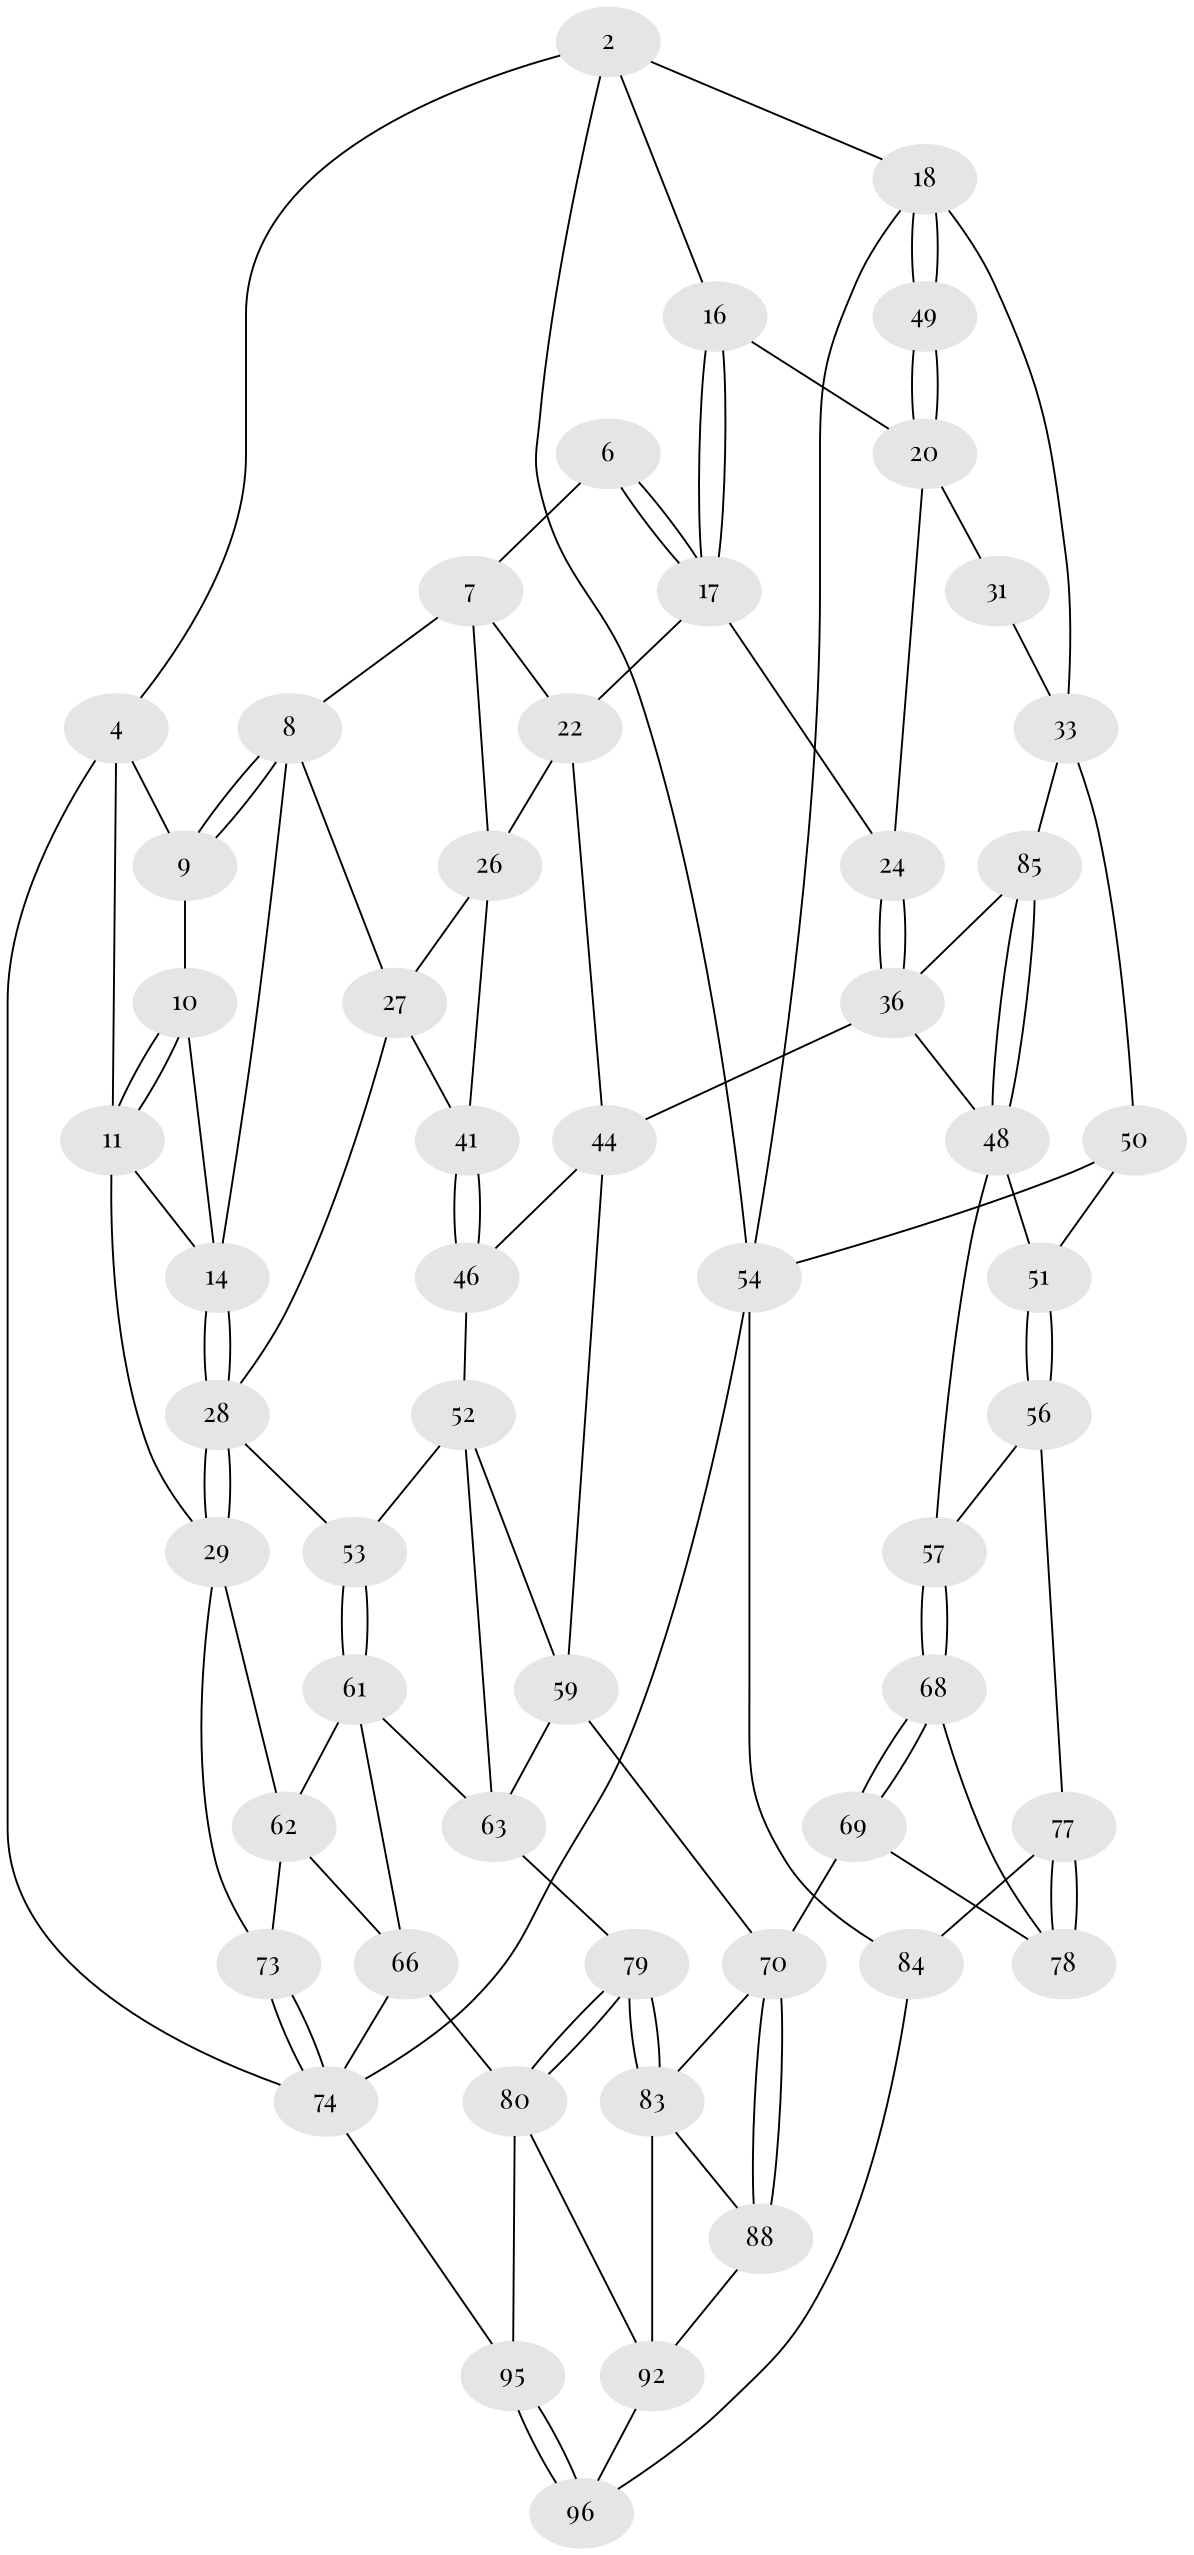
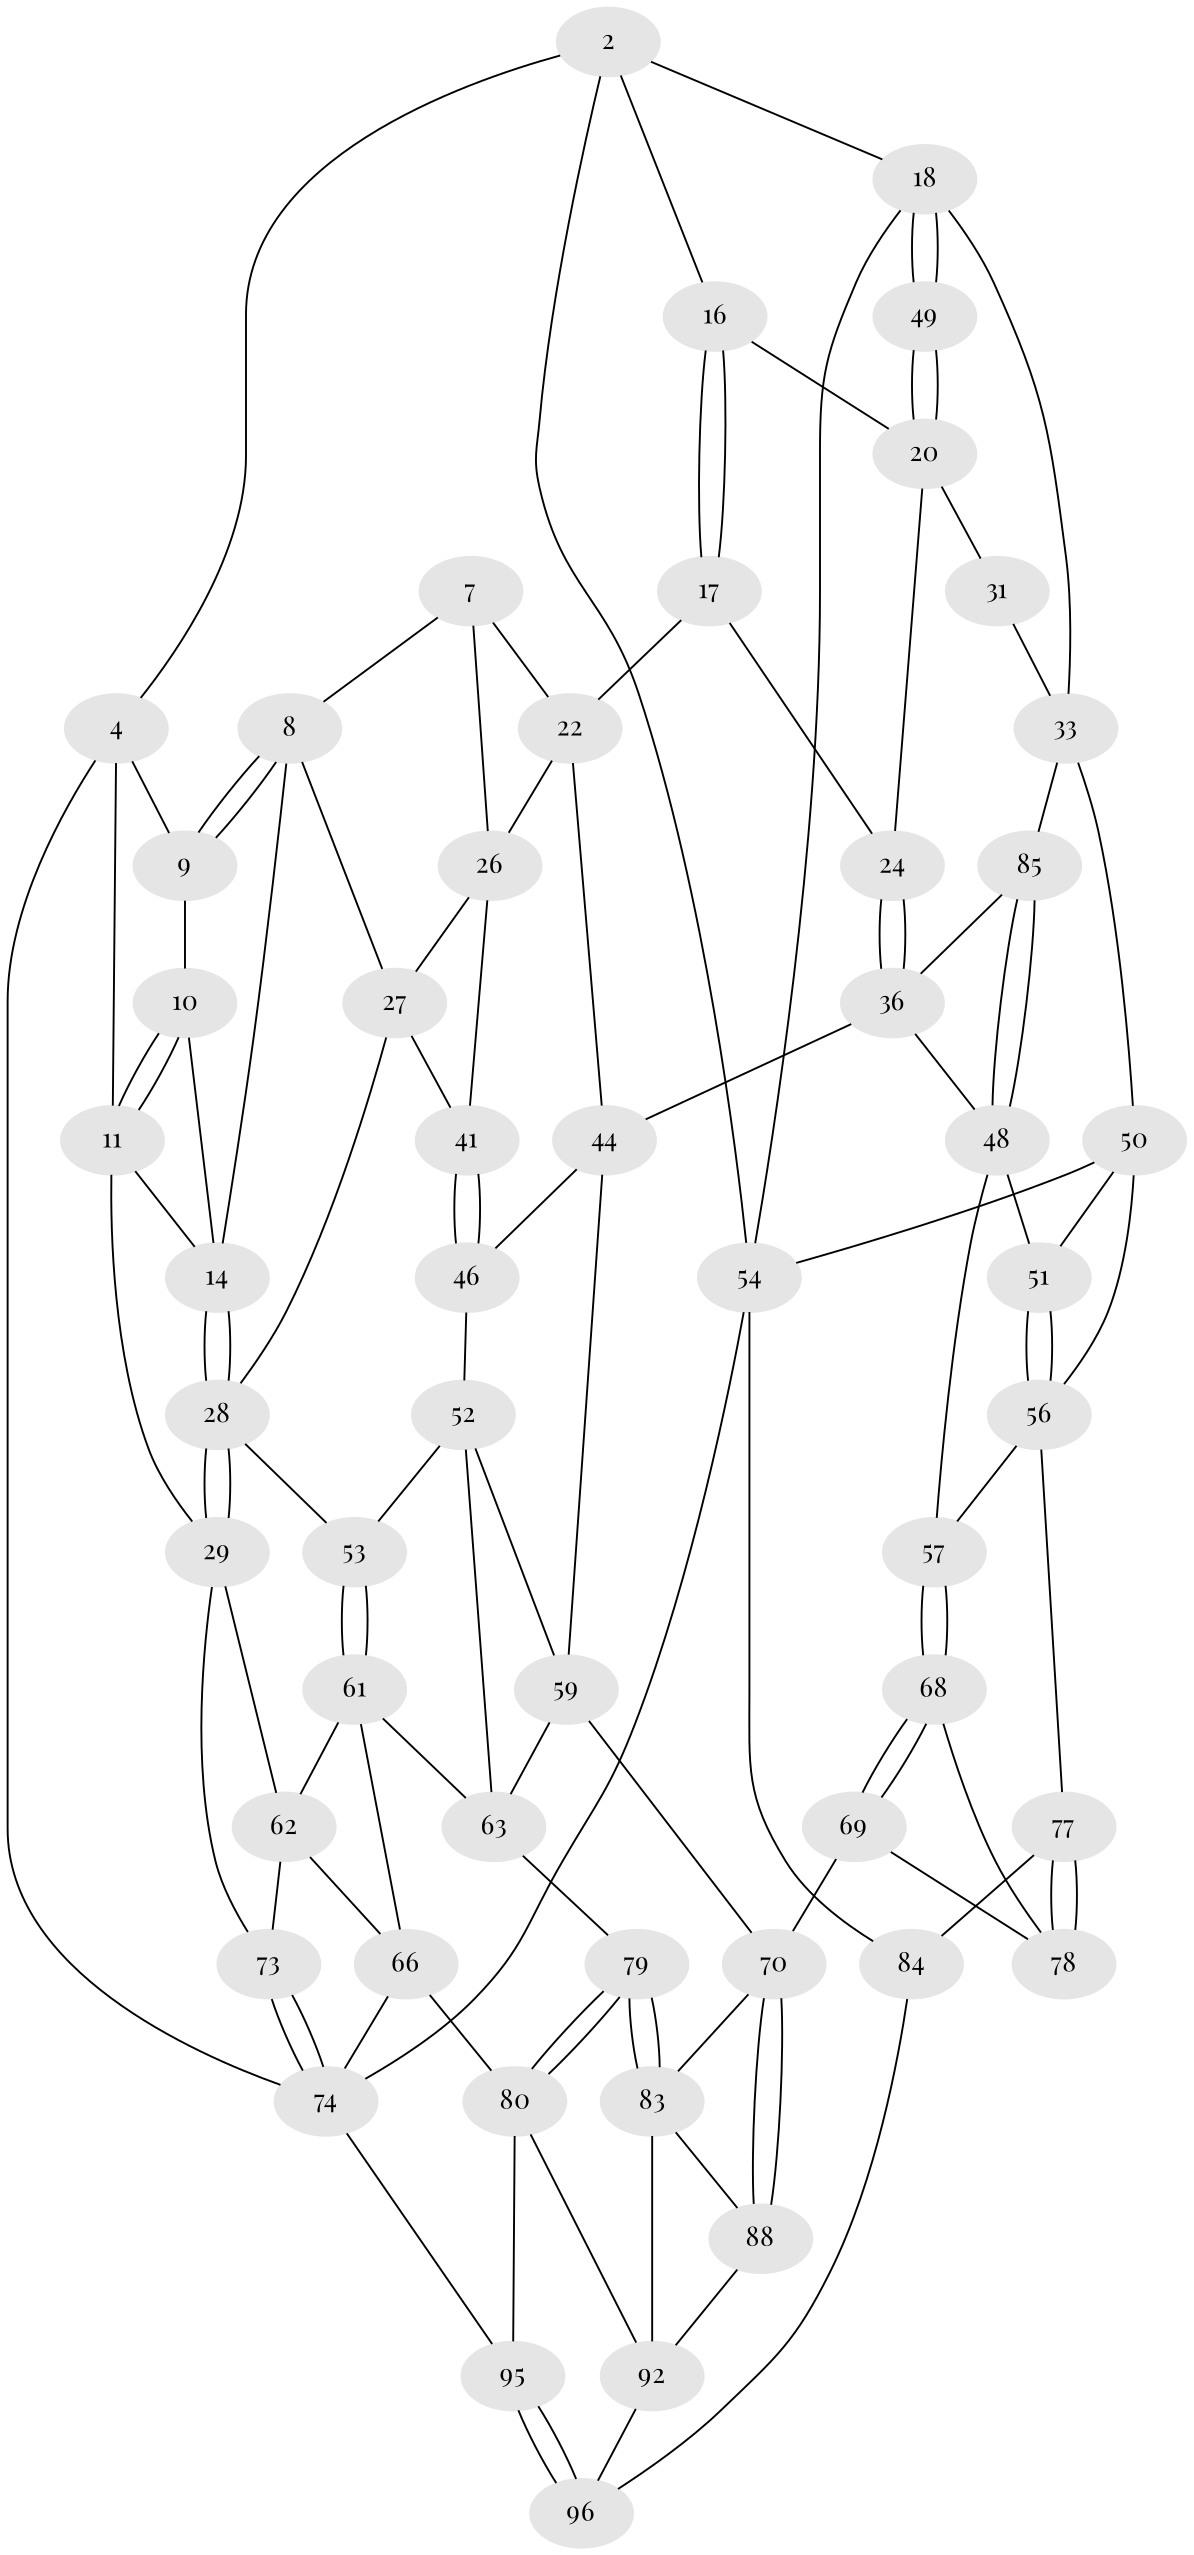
  graph {
    fontname="Playfair Display"
    node [color=gray90 fontname="Playfair Display" style=filled]
    edge [fontname="Playfair Display"]
    2 [super="+3"]
    4 [super="+5"]
    16
    18 [super="+32"]
    54 [super="+65"]
    7 [super="+23"]
-   6
    17 [super="+21"]
    9
    11 [super="+12"]
    74 [super="+75"]
    20 [super="+25"]
    n13 [label=49]
    33 [super="+34"]
    84 [super="+94"]
    10
    14 [super="+15"]
    29 [super="+30"]
    95
    8 [super="+13"]
    22 [super="+37"]
    26 [super="+38"]
    24
    27 [super="+39"]
    44 [super="+45"]
    41 [super="+42"]
    28 [super="+40"]
    62 [super="+67"]
    73
    53
    31
    36 [super="+43"]
    n33 [label=85]
    50 [super="+55"]
    46 [super="+47"]
    59 [super="+72"]
    48 [super="+49"]
    61 [super="+64"]
    66 [super="+82"]
    51
    56 [super="+58"]
    57
    52 [super="+60"]
    63 [super="+76"]
    70 [super="+71"]
    68
    77 [super="+85"]
    79
    96
    78 [super="+86"]
    69 [super="+87"]
    83 [super="+89"]
    88 [super="+91"]
    80 [super="+81"]
    92 [super="+93"]
    2 -- 4
    2 -- 16
    2 -- 18
    2 -- 54
    4 -- 9
    4 -- 11
    4 -- 74
    16 -- 17
    16 -- 17
    16 -- 20
    18 -- 54
    18 -- n13
    18 -- n13
    18 -- 33
    54 -- 74
    54 -- 84
    7 -- 8
    7 -- 22
    7 -- 26
-   6 -- 7
-   6 -- 17
-   6 -- 17
    17 -- 22
    17 -- 24
    9 -- 10
    11 -- 14
    11 -- 29
    74 -- 95
    20 -- 24
    20 -- 31
    n13 -- 20
    n13 -- 20
    33 -- n33
    33 -- 50
    84 -- 96
    10 -- 11
    10 -- 11
    10 -- 14
    14 -- 28
    14 -- 28
    29 -- 62
    29 -- 73
    95 -- 96
    95 -- 96
    8 -- 9
    8 -- 9
    8 -- 14
    8 -- 27
    22 -- 26
    22 -- 44
    26 -- 27
    26 -- 41
    24 -- 36
    24 -- 36
    27 -- 41
    27 -- 28
    44 -- 46
    44 -- 59
    41 -- 46 [weight=2]
    41 -- 46
    28 -- 29
    28 -- 29
    28 -- 53
    62 -- 73
    62 -- 66
    73 -- 74
    73 -- 74
    53 -- 61
    53 -- 61
    31 -- 33
    36 -- 44
    36 -- 48
    n33 -- 36
    n33 -- 48
    n33 -- 48
    50 -- 54
    50 -- 51
+   50 -- 56
    46 -- 52
    59 -- 63
    59 -- 70
    48 -- 51
    48 -- 57
    61 -- 62
    61 -- 66
    61 -- 63
    66 -- 74
    66 -- 80
    51 -- 56
    51 -- 56
    56 -- 57
    56 -- 77
    57 -- 68
    57 -- 68
    52 -- 53
    52 -- 59
    52 -- 63
    63 -- 79
    70 -- 83
    70 -- 88
    70 -- 88
    68 -- 78
    68 -- 69
    68 -- 69
    77 -- 84
    77 -- 78 [weight=2]
    77 -- 78
    79 -- 83
    79 -- 83
    79 -- 80
    79 -- 80
    69 -- 70
    69 -- 78
    83 -- 88
    83 -- 92
    88 -- 92
    80 -- 95
    80 -- 92
    92 -- 96
  }
